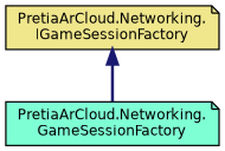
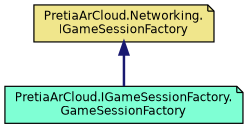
  digraph {
    node [color=black fontname=Helvetica fontsize=10 shape=note style=filled]
    n1 [fillcolor=khaki fontcolor=black height=0.2 label="PretiaArCloud.Networking.\lIGameSessionFactory" width=0.4]
-   n2 [fillcolor=aquamarine height=0.2 label="PretiaArCloud.Networking.\lGameSessionFactory" width=0.4]
+   n2 [fillcolor=aquamarine height=0.2 label="PretiaArCloud.IGameSessionFactory.\lGameSessionFactory" width=0.4]
    n1 -> n2 [color=midnightblue dir=back fontname=Helvetica fontsize=10 labelfontname=Helvetica labelfontsize=10 style=bold]
  }
